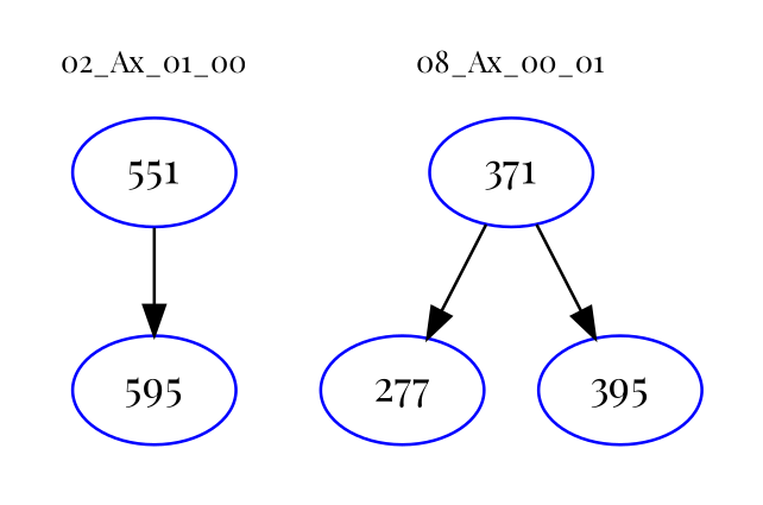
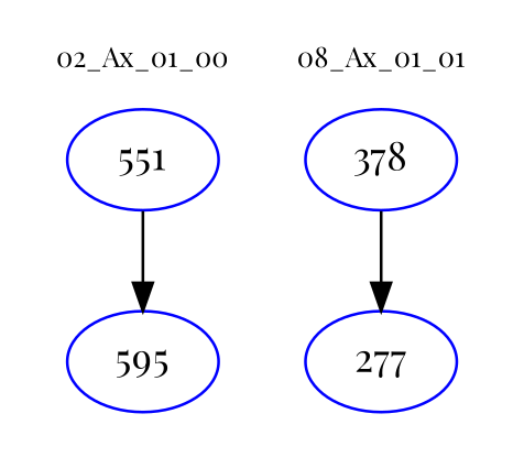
  digraph {
    fontname="Playfair Display"
    node [color=blue fontname="Playfair Display"]
    edge [color=black fontname="Playfair Display"]
    n1 [label=551]
    n2 [label=595]
-   n3 [label=371]
+   n3 [label=378]
    n4 [label=277]
-   n5 [label=395]
    subgraph cluster_1 {
      color=white
      fontsize=10
      label="02_Ax_01_00"
      n1
      n2
    }
    subgraph cluster_2 {
      color=white
      fontsize=10
-     label="08_Ax_00_01"
+     label="08_Ax_01_01"
      n3
      n4
-     n5
    }
    n1 -> n2
    n3 -> n4
-   n3 -> n5
  }
